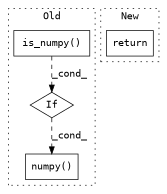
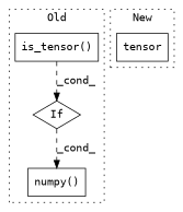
  digraph {
    fontname="DejaVu Sans Mono"
    node [a=75 fontname="DejaVu Sans Mono" shape=box]
    edge [arrowhead=normal fontname="DejaVu Sans Mono" style=dashed]
-   n1 [l="16,1" label="is_numpy()" s="383,411"]
+   n1 [l="16,1" label="is_tensor()" s="383,411"]
    n2 [a=96 l=3 label=If s=380 shape=diamond]
    n3 [l=20 label="numpy()" s=434]
-   n4 [a=93 l=7 label=return s=525]
+   n4 [a=93 l=7 label=tensor s=525]
    subgraph cluster_1 {
      label=Old
      style=dotted
      n1
      n2
      n3
    }
    subgraph cluster_2 {
      label=New
      style=dotted
      n4
    }
    n1 -> n2 [label=_cond_]
    n2 -> n3 [label=_cond_]
  }
